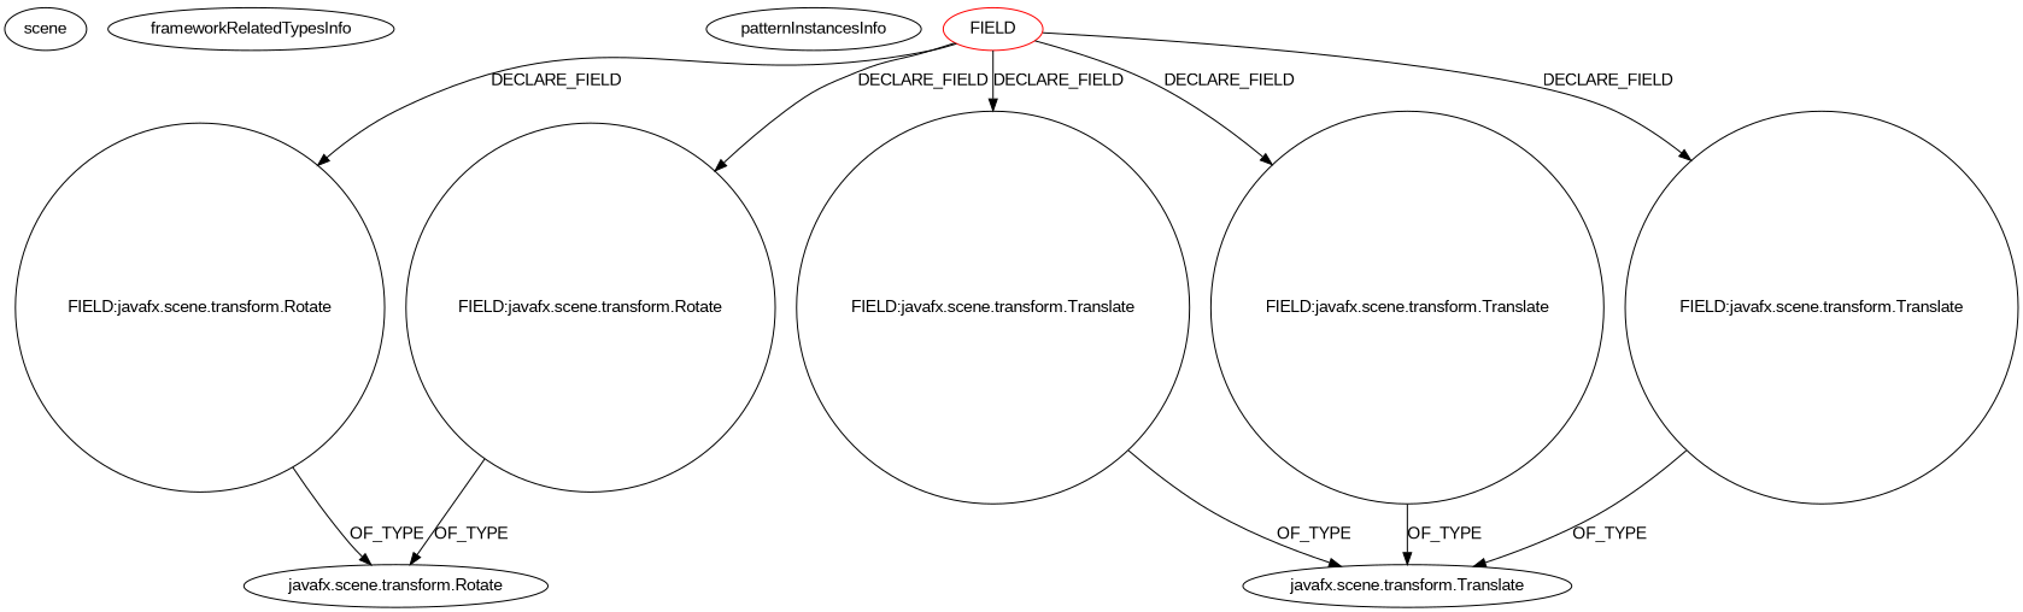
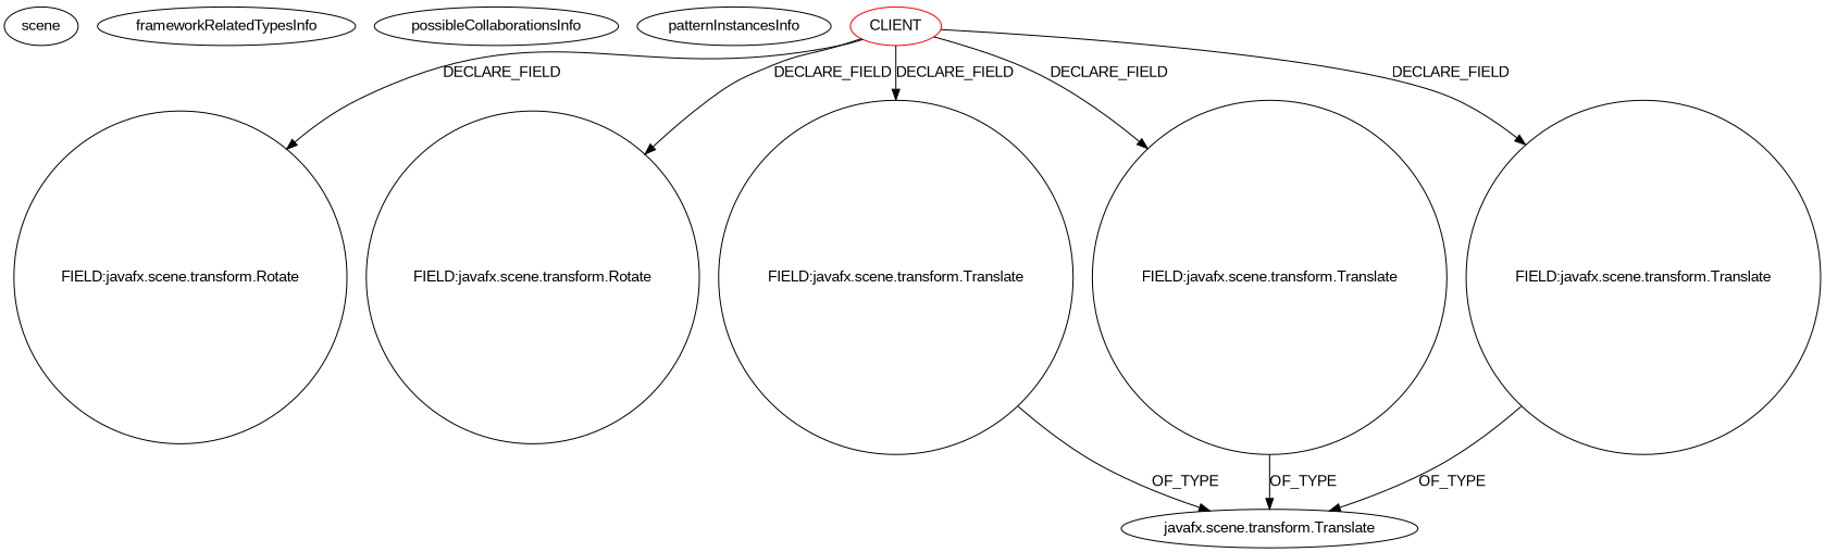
  digraph {
    fontname="Liberation Sans"
    node [fontname="Liberation Sans" isFrameworkType=false vertexType=FIELD_DECLARATION]
    edge [fontname="Liberation Sans"]
    n1 [category=pattern graphId=3877 isAnonymous=false label=scene possibleRelation=false isFrameworkType="" vertexType=""]
    frameworkRelatedTypesInfo [isFrameworkType="" vertexType=""]
+   possibleCollaborationsInfo [isFrameworkType="" vertexType=""]
    patternInstancesInfo [0="mjchao-3D-Graphing-Calculator~/mjchao-3D-Graphing-Calculator/3D-Graphing-Calculator-master/src/mjchao/graph3d/graph/Body.java~Body~3642" 1="jperedadnr-RiggedHand~/jperedadnr-RiggedHand/RiggedHand-master/src/riggedhand/RiggedHand.java~RiggedHand~3396" isFrameworkType="" vertexType=""]
    n5 [label="FIELD:javafx.scene.transform.Rotate" shape=circle]
-   n6 [label="javafx.scene.transform.Rotate" vertexType=FRAMEWORK_CLASS_TYPE]
-   n7 [color=red label=FIELD vertexType=ROOT_CLIENT_CLASS_DECLARATION]
+   n7 [color=red label=CLIENT vertexType=ROOT_CLIENT_CLASS_DECLARATION]
    n8 [label="FIELD:javafx.scene.transform.Rotate" shape=circle]
    n9 [label="FIELD:javafx.scene.transform.Translate" shape=circle]
    n10 [label="FIELD:javafx.scene.transform.Translate" shape=circle]
    n11 [label="FIELD:javafx.scene.transform.Translate" shape=circle]
    n12 [label="javafx.scene.transform.Translate" vertexType=FRAMEWORK_CLASS_TYPE]
-   n5 -> n6 [label=OF_TYPE]
    n7 -> n5 [label=DECLARE_FIELD]
    n7 -> n8 [label=DECLARE_FIELD]
    n7 -> n9 [label=DECLARE_FIELD]
    n7 -> n10 [label=DECLARE_FIELD]
    n7 -> n11 [label=DECLARE_FIELD]
-   n8 -> n6 [label=OF_TYPE]
    n9 -> n12 [label=OF_TYPE]
    n10 -> n12 [label=OF_TYPE]
    n11 -> n12 [label=OF_TYPE]
  }
